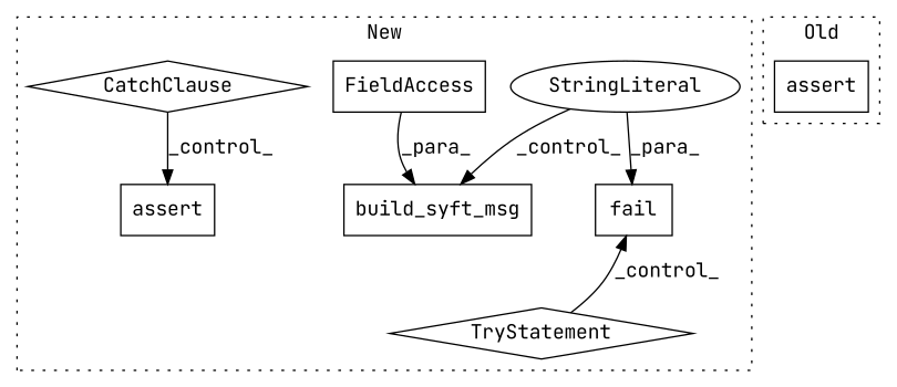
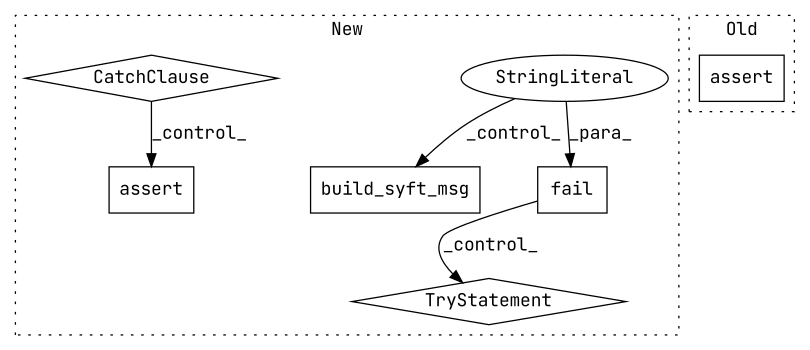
  digraph {
    fontname="JetBrains Mono"
    node [a=32 fontname="JetBrains Mono" l=7 shape=box]
    edge [fontname="JetBrains Mono"]
    n1 [l="5,1" label=fail s="7556,7594"]
    n2 [a=45 l=33 label=StringLiteral s=7561 shape=ellipse]
    n3 [a=54 l=4 label=TryStatement s=7457 shape=diamond]
    n4 [a=12 l="11,2" label=CatchClause s="7604,7626" shape=diamond]
    n5 [a=6 label=assert s=7636]
    n6 [l="15,1" label=build_syft_msg s="7469,7540"]
-   n7 [a=22 l=11 label=FieldAccess s=7529]
    n8 [a=6 label=assert s=5553]
    subgraph cluster_1 {
      label=New
      style=dotted
      n1
      n2
      n3
      n4
      n5
      n6
-     n7
    }
    subgraph cluster_2 {
      label=Old
      style=dotted
      n8
    }
    n2 -> n1 [label=_para_]
    n2 -> n6 [label=_control_]
-   n3 -> n1 [label=_control_]
+   n1 -> n3 [label=_control_]
    n4 -> n5 [label=_control_]
-   n7 -> n6 [label=_para_]
  }
